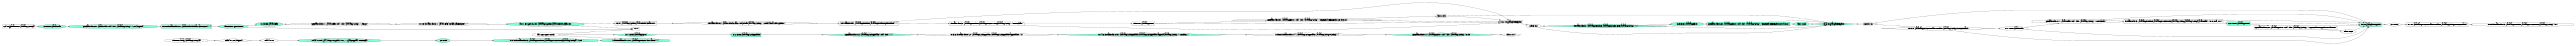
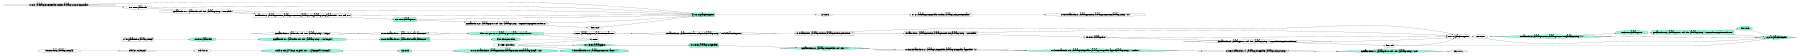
  digraph {
    rankdir=LR
    node [fillcolor=white shape=octagon style=filled]
    "r24 := @parameter0: java.lang.String[]" [shape=note]
    "$r0 = new java.io.File" [fillcolor=aquamarine]
    "specialinvoke $r0.<java.io.File: void <init>(java.lang.String)>(\"/usr/bin/perl\")" [fillcolor=aquamarine]
    "$z0 = virtualinvoke $r0.<java.io.File: boolean canExecute()>()" [fillcolor=aquamarine shape=note]
    "if $z0 == 0 goto return" [fillcolor=aquamarine]
-   "$r1 = new java.io.File" [fillcolor=aquamarine]
    return [shape=note]
    "specialinvoke $r1.<java.io.File: void <init>(java.lang.String)>(\"/bin/ps\")" [shape=diamond]
    "$z1 = virtualinvoke $r1.<java.io.File: boolean canExecute()>()" [shape=diamond]
    "if $z1 != 0 goto $r2 = <java.lang.System: java.io.PrintStream out>" [fillcolor=aquamarine]
    "$r2 = <java.lang.System: java.io.PrintStream out>" [shape=note]
    "virtualinvoke $r2.<java.io.PrintStream: void println(java.lang.String)>(\"Looks like a Unix system.\")" [shape=diamond]
    "r3 = staticinvoke <java.lang.Runtime: java.lang.Runtime getRuntime()>()" [shape=note]
    "virtualinvoke r3.<java.lang.Runtime: java.lang.Process exec(java.lang.String)>(\"no-such-file\")" [shape=note]
    "$r21 := @caughtexception" [shape=note]
    "$r5 = new java.lang.Error" [shape=note]
    "r25 = $r21"
    "specialinvoke $r5.<java.lang.Error: void <init>(java.lang.String)>(\"expected IOException not thrown\")" [shape=diamond]
    "throw $r5" [shape=note]
    "$r16 := @caughtexception" [fillcolor=aquamarine shape=diamond]
    "virtualinvoke r3.<java.lang.Runtime: java.lang.Process exec(java.lang.String)>(\".\")" [fillcolor=aquamarine shape=diamond]
    "$r23 = new java.lang.Error" [fillcolor=aquamarine]
-   "r26 = $r16" [shape=diamond]
    "specialinvoke $r23.<java.lang.Error: void <init>(java.lang.String)>(\"expected IOException not thrown\")" [fillcolor=aquamarine shape=note]
    "throw $r23" [fillcolor=aquamarine]
    "$r18 = <javaT.lang.ProcessBuilder.Zombies: java.lang.String TrueCommand>" [shape=diamond]
    "$r6 := @caughtexception" [fillcolor=aquamarine shape=note]
    "$r17 = new java.io.File"
    "r27 = $r6" [shape=diamond]
    "specialinvoke $r17.<java.io.File: void <init>(java.lang.String)>(\"no-such-dir\")"
    "virtualinvoke r3.<java.lang.Runtime: java.lang.Process exec(java.lang.String,java.lang.String[],java.io.File)>($r18, null, $r17)" [shape=note]
    "$r20 = new java.lang.Error" [fillcolor=aquamarine shape=note]
    "specialinvoke $r20.<java.lang.Error: void <init>(java.lang.String)>(\"expected IOException not thrown\")" [shape=note]
    "throw $r20"
    "$r7 = <javaT.lang.ProcessBuilder.Zombies: java.lang.String TrueCommand>" [shape=note]
    "$r8 = virtualinvoke r3.<java.lang.Runtime: java.lang.Process exec(java.lang.String)>($r7)"
    "$r9[0] = \"/usr/bin/perl\"" [shape=diamond]
    "$r9 = newarray (java.lang.String)[3]"
    "$r9[1] = \"-e\""
    "$r9[2] = \"exit @{[`/bin/ps -eo ppid,s` =~ /^ *@{[getppid]} +Z$/mog]}\"" [fillcolor=aquamarine]
    "r28 = $r9" [fillcolor=aquamarine]
    "$r10 = virtualinvoke r3.<java.lang.Runtime: java.lang.Process exec(java.lang.String[])>(r28)" [fillcolor=aquamarine]
    "i1 = virtualinvoke $r10.<java.lang.Process: int waitFor()>()" [fillcolor=aquamarine]
    "if i1 == 0 goto return"
    "$r11 = new java.lang.Error" [fillcolor=aquamarine shape=diamond]
    "$r12 = new java.lang.StringBuilder" [fillcolor=aquamarine shape=note]
    "specialinvoke $r12.<java.lang.StringBuilder: void <init>()>()" [fillcolor=aquamarine shape=diamond]
    "$r13 = virtualinvoke $r12.<java.lang.StringBuilder: java.lang.StringBuilder append(int)>(i1)" [shape=diamond]
    "$r14 = virtualinvoke $r13.<java.lang.StringBuilder: java.lang.StringBuilder append(java.lang.String)>(\" zombies!\")" [fillcolor=aquamarine shape=diamond]
    "$r15 = virtualinvoke $r14.<java.lang.StringBuilder: java.lang.String toString()>()" [shape=diamond]
    "specialinvoke $r11.<java.lang.Error: void <init>(java.lang.String)>($r15)" [fillcolor=aquamarine shape=diamond]
    "throw $r11" [shape=diamond]
    "r24 := @parameter0: java.lang.String[]" -> "$r0 = new java.io.File"
    "$r0 = new java.io.File" -> "specialinvoke $r0.<java.io.File: void <init>(java.lang.String)>(\"/usr/bin/perl\")"
    "specialinvoke $r0.<java.io.File: void <init>(java.lang.String)>(\"/usr/bin/perl\")" -> "$z0 = virtualinvoke $r0.<java.io.File: boolean canExecute()>()"
    "$z0 = virtualinvoke $r0.<java.io.File: boolean canExecute()>()" -> "if $z0 == 0 goto return"
-   "if $z0 == 0 goto return" -> "$r1 = new java.io.File"
    "if $z0 == 0 goto return" -> return
-   "$r1 = new java.io.File" -> "specialinvoke $r1.<java.io.File: void <init>(java.lang.String)>(\"/bin/ps\")"
    "specialinvoke $r1.<java.io.File: void <init>(java.lang.String)>(\"/bin/ps\")" -> "$z1 = virtualinvoke $r1.<java.io.File: boolean canExecute()>()"
    "$z1 = virtualinvoke $r1.<java.io.File: boolean canExecute()>()" -> "if $z1 != 0 goto $r2 = <java.lang.System: java.io.PrintStream out>"
    "if $z1 != 0 goto $r2 = <java.lang.System: java.io.PrintStream out>" -> return
    "if $z1 != 0 goto $r2 = <java.lang.System: java.io.PrintStream out>" -> "$r2 = <java.lang.System: java.io.PrintStream out>"
    "$r2 = <java.lang.System: java.io.PrintStream out>" -> "virtualinvoke $r2.<java.io.PrintStream: void println(java.lang.String)>(\"Looks like a Unix system.\")"
    "virtualinvoke $r2.<java.io.PrintStream: void println(java.lang.String)>(\"Looks like a Unix system.\")" -> "r3 = staticinvoke <java.lang.Runtime: java.lang.Runtime getRuntime()>()"
    "r3 = staticinvoke <java.lang.Runtime: java.lang.Runtime getRuntime()>()" -> "virtualinvoke r3.<java.lang.Runtime: java.lang.Process exec(java.lang.String)>(\"no-such-file\")"
    "r3 = staticinvoke <java.lang.Runtime: java.lang.Runtime getRuntime()>()" -> "$r21 := @caughtexception"
    "virtualinvoke r3.<java.lang.Runtime: java.lang.Process exec(java.lang.String)>(\"no-such-file\")" -> "$r21 := @caughtexception"
    "virtualinvoke r3.<java.lang.Runtime: java.lang.Process exec(java.lang.String)>(\"no-such-file\")" -> "$r5 = new java.lang.Error"
    "$r21 := @caughtexception" -> "r25 = $r21"
    "$r5 = new java.lang.Error" -> "$r21 := @caughtexception"
    "$r5 = new java.lang.Error" -> "specialinvoke $r5.<java.lang.Error: void <init>(java.lang.String)>(\"expected IOException not thrown\")"
    "r25 = $r21" -> "$r16 := @caughtexception"
    "r25 = $r21" -> "virtualinvoke r3.<java.lang.Runtime: java.lang.Process exec(java.lang.String)>(\".\")"
    "specialinvoke $r5.<java.lang.Error: void <init>(java.lang.String)>(\"expected IOException not thrown\")" -> "$r21 := @caughtexception"
    "specialinvoke $r5.<java.lang.Error: void <init>(java.lang.String)>(\"expected IOException not thrown\")" -> "throw $r5"
    "throw $r5" -> "$r21 := @caughtexception"
    "throw $r5" -> "$r16 := @caughtexception"
-   "$r16 := @caughtexception" -> "r26 = $r16"
    "virtualinvoke r3.<java.lang.Runtime: java.lang.Process exec(java.lang.String)>(\".\")" -> "$r16 := @caughtexception"
    "virtualinvoke r3.<java.lang.Runtime: java.lang.Process exec(java.lang.String)>(\".\")" -> "$r23 = new java.lang.Error"
    "$r23 = new java.lang.Error" -> "specialinvoke $r23.<java.lang.Error: void <init>(java.lang.String)>(\"expected IOException not thrown\")"
-   "r26 = $r16" -> "$r18 = <javaT.lang.ProcessBuilder.Zombies: java.lang.String TrueCommand>"
-   "r26 = $r16" -> "$r6 := @caughtexception"
    "specialinvoke $r23.<java.lang.Error: void <init>(java.lang.String)>(\"expected IOException not thrown\")" -> "$r16 := @caughtexception"
    "specialinvoke $r23.<java.lang.Error: void <init>(java.lang.String)>(\"expected IOException not thrown\")" -> "throw $r23"
    "throw $r23" -> "$r16 := @caughtexception"
    "$r18 = <javaT.lang.ProcessBuilder.Zombies: java.lang.String TrueCommand>" -> "$r6 := @caughtexception"
    "$r18 = <javaT.lang.ProcessBuilder.Zombies: java.lang.String TrueCommand>" -> "$r17 = new java.io.File"
    "$r6 := @caughtexception" -> "r27 = $r6"
    "$r17 = new java.io.File" -> "$r6 := @caughtexception"
    "$r17 = new java.io.File" -> "specialinvoke $r17.<java.io.File: void <init>(java.lang.String)>(\"no-such-dir\")"
    "r27 = $r6" -> "$r7 = <javaT.lang.ProcessBuilder.Zombies: java.lang.String TrueCommand>"
    "specialinvoke $r17.<java.io.File: void <init>(java.lang.String)>(\"no-such-dir\")" -> "$r6 := @caughtexception"
    "specialinvoke $r17.<java.io.File: void <init>(java.lang.String)>(\"no-such-dir\")" -> "virtualinvoke r3.<java.lang.Runtime: java.lang.Process exec(java.lang.String,java.lang.String[],java.io.File)>($r18, null, $r17)"
    "virtualinvoke r3.<java.lang.Runtime: java.lang.Process exec(java.lang.String,java.lang.String[],java.io.File)>($r18, null, $r17)" -> "$r6 := @caughtexception"
    "virtualinvoke r3.<java.lang.Runtime: java.lang.Process exec(java.lang.String,java.lang.String[],java.io.File)>($r18, null, $r17)" -> "$r20 = new java.lang.Error"
    "$r20 = new java.lang.Error" -> "$r6 := @caughtexception"
    "$r20 = new java.lang.Error" -> "specialinvoke $r20.<java.lang.Error: void <init>(java.lang.String)>(\"expected IOException not thrown\")"
    "specialinvoke $r20.<java.lang.Error: void <init>(java.lang.String)>(\"expected IOException not thrown\")" -> "$r6 := @caughtexception"
    "specialinvoke $r20.<java.lang.Error: void <init>(java.lang.String)>(\"expected IOException not thrown\")" -> "throw $r20"
    "throw $r20" -> "$r6 := @caughtexception"
    "$r7 = <javaT.lang.ProcessBuilder.Zombies: java.lang.String TrueCommand>" -> "$r8 = virtualinvoke r3.<java.lang.Runtime: java.lang.Process exec(java.lang.String)>($r7)"
    "$r9[0] = \"/usr/bin/perl\"" -> "$r9[1] = \"-e\""
    "$r9 = newarray (java.lang.String)[3]" -> "$r9[0] = \"/usr/bin/perl\""
    "$r9[1] = \"-e\"" -> "$r9[2] = \"exit @{[`/bin/ps -eo ppid,s` =~ /^ *@{[getppid]} +Z$/mog]}\""
    "$r9[2] = \"exit @{[`/bin/ps -eo ppid,s` =~ /^ *@{[getppid]} +Z$/mog]}\"" -> "r28 = $r9"
    "r28 = $r9" -> "$r10 = virtualinvoke r3.<java.lang.Runtime: java.lang.Process exec(java.lang.String[])>(r28)"
    "$r10 = virtualinvoke r3.<java.lang.Runtime: java.lang.Process exec(java.lang.String[])>(r28)" -> "i1 = virtualinvoke $r10.<java.lang.Process: int waitFor()>()"
    "if i1 == 0 goto return" -> return
    "if i1 == 0 goto return" -> "i1 = virtualinvoke $r10.<java.lang.Process: int waitFor()>()"
    "if i1 == 0 goto return" -> "$r11 = new java.lang.Error"
    "$r11 = new java.lang.Error" -> "$r12 = new java.lang.StringBuilder"
    "$r12 = new java.lang.StringBuilder" -> "specialinvoke $r12.<java.lang.StringBuilder: void <init>()>()"
    "specialinvoke $r12.<java.lang.StringBuilder: void <init>()>()" -> "$r13 = virtualinvoke $r12.<java.lang.StringBuilder: java.lang.StringBuilder append(int)>(i1)"
    "$r13 = virtualinvoke $r12.<java.lang.StringBuilder: java.lang.StringBuilder append(int)>(i1)" -> "$r14 = virtualinvoke $r13.<java.lang.StringBuilder: java.lang.StringBuilder append(java.lang.String)>(\" zombies!\")"
    "$r14 = virtualinvoke $r13.<java.lang.StringBuilder: java.lang.StringBuilder append(java.lang.String)>(\" zombies!\")" -> "$r15 = virtualinvoke $r14.<java.lang.StringBuilder: java.lang.String toString()>()"
    "$r15 = virtualinvoke $r14.<java.lang.StringBuilder: java.lang.String toString()>()" -> "specialinvoke $r11.<java.lang.Error: void <init>(java.lang.String)>($r15)"
    "specialinvoke $r11.<java.lang.Error: void <init>(java.lang.String)>($r15)" -> "throw $r11"
  }
